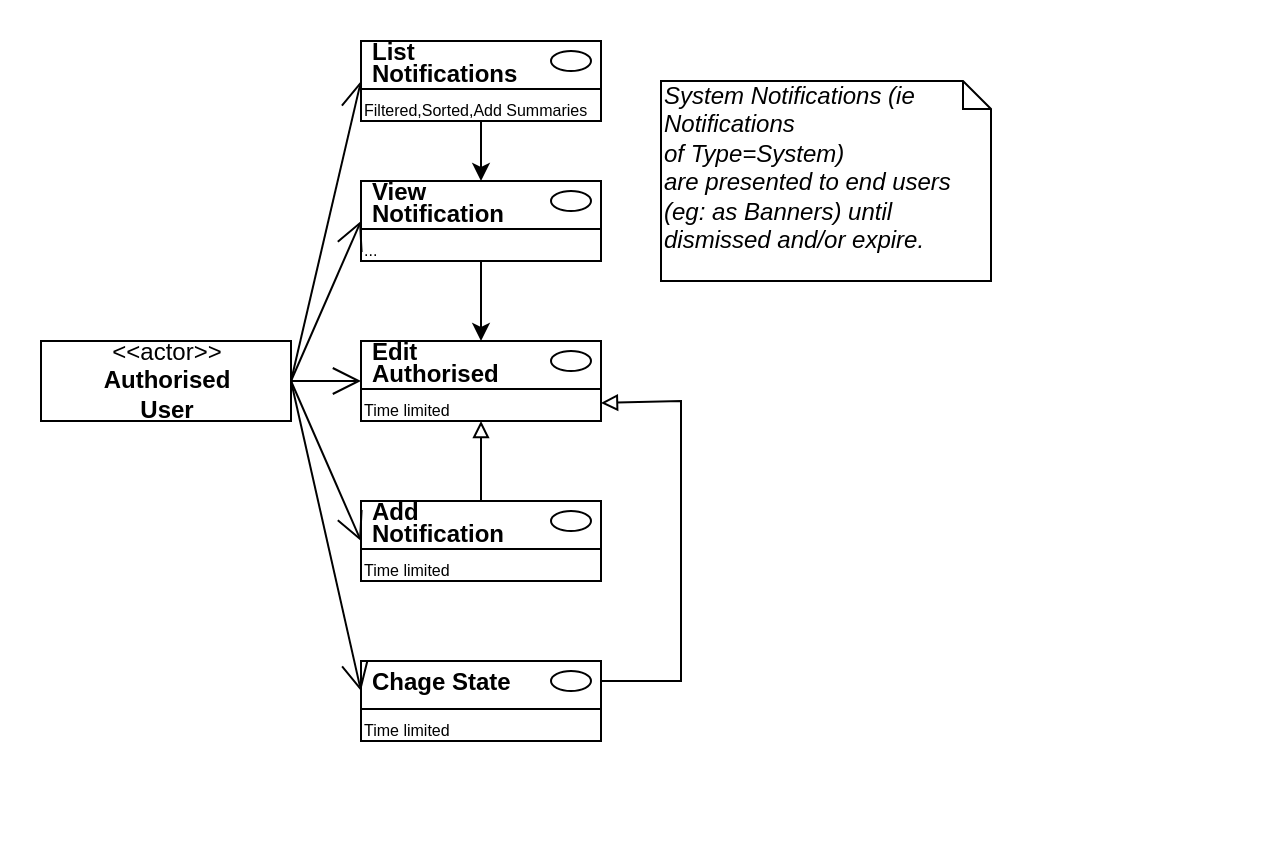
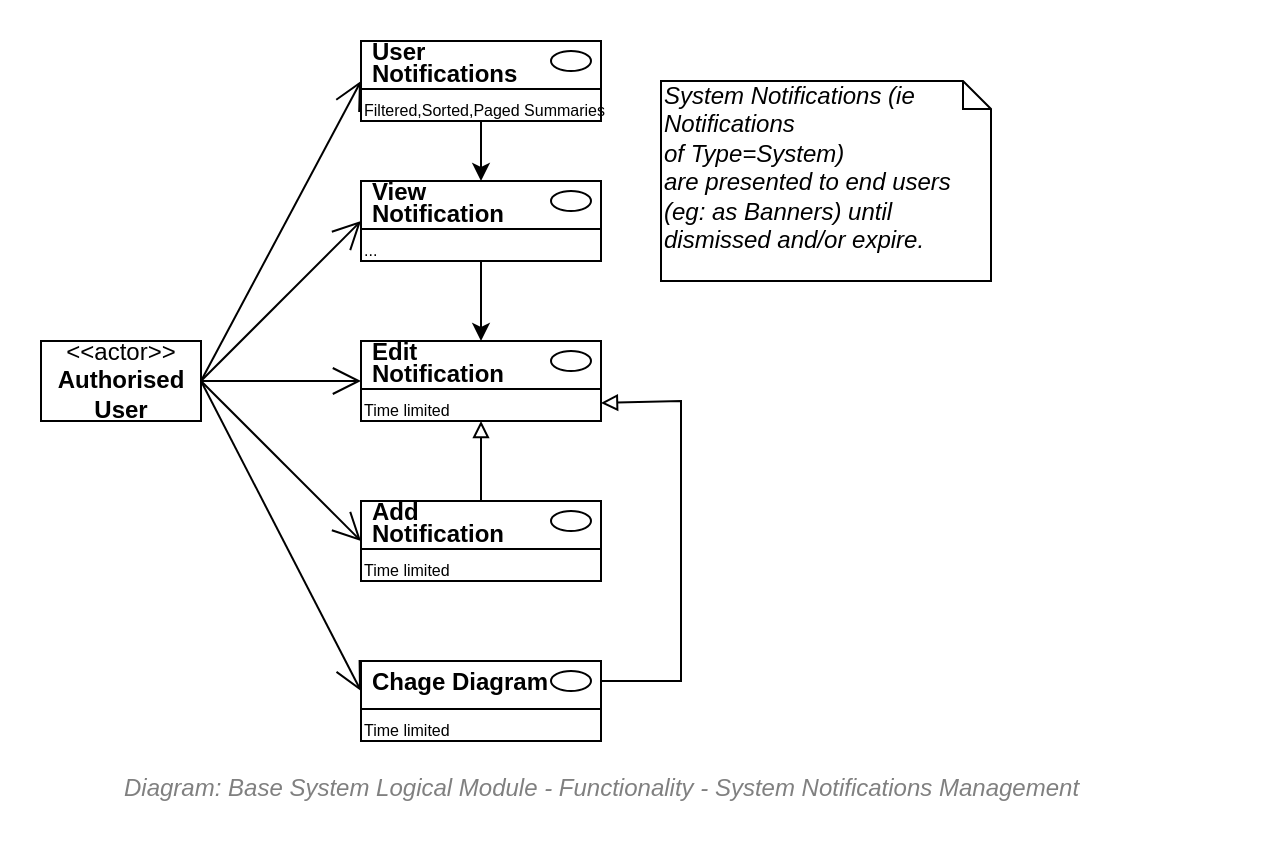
  <mxCell id="0" />
  <mxCell id="1" value="Diagram/Use Case" style="" parent="0" />
  <mxCell id="2" value="" style="endArrow=open;endFill=1;endSize=12;html=1;strokeColor=#000000;fontSize=12;entryX=0;entryY=1;entryDx=0;entryDy=0;exitX=1;exitY=0.5;exitDx=0;exitDy=0;" parent="1" target="23" edge="1" source="4"><mxGeometry width="160" relative="1" as="geometry"><mxPoint x="100" y="110" as="sourcePoint" /><mxPoint x="180" y="110" as="targetPoint" /></mxGeometry></mxCell>
  <mxCell id="3" value="" style="endArrow=open;endFill=1;endSize=12;html=1;strokeColor=#000000;fontSize=12;entryX=0;entryY=1;entryDx=0;entryDy=0;exitX=1;exitY=0.5;exitDx=0;exitDy=0;" parent="1" target="6" edge="1" source="4"><mxGeometry width="160" relative="1" as="geometry"><mxPoint x="100" y="110" as="sourcePoint" /><mxPoint x="190" y="120" as="targetPoint" /></mxGeometry></mxCell>
- <mxCell id="4" value="&amp;lt;&amp;lt;actor&amp;gt;&amp;gt;&lt;br&gt;&lt;b&gt;Authorised&lt;br&gt;User&lt;br&gt;&lt;/b&gt;" style="text;html=1;align=center;verticalAlign=middle;dashed=0;fillColor=#ffffff;strokeColor=#000000;" vertex="1" parent="1"><mxGeometry x="20" y="170" width="125" height="40" as="geometry" /></mxCell>
+ <mxCell id="4" value="&amp;lt;&amp;lt;actor&amp;gt;&amp;gt;&lt;br&gt;&lt;b&gt;Authorised&lt;br&gt;User&lt;br&gt;&lt;/b&gt;" style="text;html=1;align=center;verticalAlign=middle;dashed=0;fillColor=#ffffff;strokeColor=#000000;" vertex="1" parent="1"><mxGeometry x="20" y="170" width="80" height="40" as="geometry" /></mxCell>
  <mxCell id="5" value="" style="fontStyle=1;align=left;verticalAlign=top;childLayout=stackLayout;horizontal=1;horizontalStack=0;resizeParent=1;resizeParentMax=0;resizeLast=0;marginBottom=0;" vertex="1" parent="1"><mxGeometry x="180" y="20" width="120" height="40" as="geometry" /></mxCell>
- <mxCell id="6" value="&lt;p style=&quot;line-height: 0.9;&quot;&gt;List &lt;br&gt;Notifications&lt;/p&gt;" style="html=1;align=left;spacingLeft=4;verticalAlign=middle;strokeColor=none;fillColor=none;fontStyle=1;spacingTop=2;" vertex="1" parent="5"><mxGeometry width="120" height="20" as="geometry" /></mxCell>
+ <mxCell id="6" value="&lt;p style=&quot;line-height: 0.9;&quot;&gt;User &lt;br&gt;Notifications&lt;/p&gt;" style="html=1;align=left;spacingLeft=4;verticalAlign=middle;strokeColor=none;fillColor=none;fontStyle=1;spacingTop=2;" vertex="1" parent="5"><mxGeometry width="120" height="20" as="geometry" /></mxCell>
  <mxCell id="7" value="" style="shape=ellipse;" vertex="1" parent="6"><mxGeometry x="1" width="20" height="10" relative="1" as="geometry"><mxPoint x="-25" y="5" as="offset" /></mxGeometry></mxCell>
  <mxCell id="8" value="" style="line;strokeWidth=1;fillColor=none;align=left;verticalAlign=middle;spacingTop=-1;spacingLeft=3;spacingRight=3;rotatable=0;labelPosition=right;points=[];portConstraint=eastwest;" vertex="1" parent="5"><mxGeometry y="20" width="120" height="8" as="geometry" /></mxCell>
- <mxCell id="9" value="Filtered,Sorted,Add Summaries" style="html=1;align=left;spacingLeft=4;verticalAlign=top;strokeColor=none;fillColor=none;fontSize=8;spacing=-2;" vertex="1" parent="5"><mxGeometry y="28" width="120" height="12" as="geometry" /></mxCell>
+ <mxCell id="9" value="Filtered,Sorted,Paged Summaries" style="html=1;align=left;spacingLeft=4;verticalAlign=top;strokeColor=none;fillColor=none;fontSize=8;spacing=-2;" vertex="1" parent="5"><mxGeometry y="28" width="120" height="12" as="geometry" /></mxCell>
  <mxCell id="10" value="" style="fontStyle=1;align=left;verticalAlign=top;childLayout=stackLayout;horizontal=1;horizontalStack=0;resizeParent=1;resizeParentMax=0;resizeLast=0;marginBottom=0;" vertex="1" parent="1"><mxGeometry x="180" y="90" width="120" height="40" as="geometry" /></mxCell>
  <mxCell id="11" value="&lt;p style=&quot;line-height: 0.9;&quot;&gt;View &lt;br&gt;Notification&lt;/p&gt;" style="html=1;align=left;spacingLeft=4;verticalAlign=middle;strokeColor=none;fillColor=none;fontStyle=1;spacingTop=2;" vertex="1" parent="10"><mxGeometry width="120" height="20" as="geometry" /></mxCell>
  <mxCell id="12" value="" style="shape=ellipse;" vertex="1" parent="11"><mxGeometry x="1" width="20" height="10" relative="1" as="geometry"><mxPoint x="-25" y="5" as="offset" /></mxGeometry></mxCell>
  <mxCell id="13" value="" style="line;strokeWidth=1;fillColor=none;align=left;verticalAlign=middle;spacingTop=-1;spacingLeft=3;spacingRight=3;rotatable=0;labelPosition=right;points=[];portConstraint=eastwest;" vertex="1" parent="10"><mxGeometry y="20" width="120" height="8" as="geometry" /></mxCell>
  <mxCell id="14" value="..." style="html=1;align=left;spacingLeft=4;verticalAlign=top;strokeColor=none;fillColor=none;fontSize=8;spacing=-2;" vertex="1" parent="10"><mxGeometry y="28" width="120" height="12" as="geometry" /></mxCell>
  <mxCell id="15" value="" style="fontStyle=1;align=left;verticalAlign=top;childLayout=stackLayout;horizontal=1;horizontalStack=0;resizeParent=1;resizeParentMax=0;resizeLast=0;marginBottom=0;" vertex="1" parent="1"><mxGeometry x="180" y="250" width="120" height="40" as="geometry" /></mxCell>
  <mxCell id="16" value="&lt;p style=&quot;line-height: 0.9;&quot;&gt;Add &lt;br&gt;Notification&lt;/p&gt;" style="html=1;align=left;spacingLeft=4;verticalAlign=middle;strokeColor=none;fillColor=none;fontStyle=1;spacingTop=2;" vertex="1" parent="15"><mxGeometry width="120" height="20" as="geometry" /></mxCell>
  <mxCell id="17" value="" style="shape=ellipse;" vertex="1" parent="16"><mxGeometry x="1" width="20" height="10" relative="1" as="geometry"><mxPoint x="-25" y="5" as="offset" /></mxGeometry></mxCell>
  <mxCell id="18" value="" style="line;strokeWidth=1;fillColor=none;align=left;verticalAlign=middle;spacingTop=-1;spacingLeft=3;spacingRight=3;rotatable=0;labelPosition=right;points=[];portConstraint=eastwest;" vertex="1" parent="15"><mxGeometry y="20" width="120" height="8" as="geometry" /></mxCell>
  <mxCell id="19" value="Time limited" style="html=1;align=left;spacingLeft=4;verticalAlign=top;strokeColor=none;fillColor=none;fontSize=8;spacing=-2;" vertex="1" parent="15"><mxGeometry y="28" width="120" height="12" as="geometry" /></mxCell>
  <mxCell id="20" value="" style="endArrow=open;endFill=1;endSize=12;html=1;strokeColor=#000000;fontSize=12;entryX=0;entryY=1;entryDx=0;entryDy=0;exitX=1;exitY=0.5;exitDx=0;exitDy=0;" edge="1" parent="1" source="4" target="11"><mxGeometry width="160" relative="1" as="geometry"><mxPoint x="100" y="110" as="sourcePoint" /><mxPoint x="190" y="80" as="targetPoint" /></mxGeometry></mxCell>
  <mxCell id="21" style="edgeStyle=orthogonalEdgeStyle;rounded=0;orthogonalLoop=1;jettySize=auto;html=1;entryX=0.5;entryY=0;entryDx=0;entryDy=0;" edge="1" parent="1" source="9" target="11"><mxGeometry relative="1" as="geometry" /></mxCell>
  <mxCell id="22" value="" style="fontStyle=1;align=left;verticalAlign=top;childLayout=stackLayout;horizontal=1;horizontalStack=0;resizeParent=1;resizeParentMax=0;resizeLast=0;marginBottom=0;" vertex="1" parent="1"><mxGeometry x="180" y="170" width="120" height="40" as="geometry" /></mxCell>
- <mxCell id="23" value="&lt;p style=&quot;line-height: 0.9;&quot;&gt;Edit&lt;br&gt;Authorised&lt;/p&gt;" style="html=1;align=left;spacingLeft=4;verticalAlign=middle;strokeColor=none;fillColor=none;fontStyle=1;spacingTop=2;" vertex="1" parent="22"><mxGeometry width="120" height="20" as="geometry" /></mxCell>
+ <mxCell id="23" value="&lt;p style=&quot;line-height: 0.9;&quot;&gt;Edit&lt;br&gt;Notification&lt;/p&gt;" style="html=1;align=left;spacingLeft=4;verticalAlign=middle;strokeColor=none;fillColor=none;fontStyle=1;spacingTop=2;" vertex="1" parent="22"><mxGeometry width="120" height="20" as="geometry" /></mxCell>
  <mxCell id="24" value="" style="shape=ellipse;" vertex="1" parent="23"><mxGeometry x="1" width="20" height="10" relative="1" as="geometry"><mxPoint x="-25" y="5" as="offset" /></mxGeometry></mxCell>
  <mxCell id="25" value="" style="line;strokeWidth=1;fillColor=none;align=left;verticalAlign=middle;spacingTop=-1;spacingLeft=3;spacingRight=3;rotatable=0;labelPosition=right;points=[];portConstraint=eastwest;" vertex="1" parent="22"><mxGeometry y="20" width="120" height="8" as="geometry" /></mxCell>
  <mxCell id="26" value="Time limited" style="html=1;align=left;spacingLeft=4;verticalAlign=top;strokeColor=none;fillColor=none;fontSize=8;spacing=-2;" vertex="1" parent="22"><mxGeometry y="28" width="120" height="12" as="geometry" /></mxCell>
  <mxCell id="27" value="" style="fontStyle=1;align=left;verticalAlign=top;childLayout=stackLayout;horizontal=1;horizontalStack=0;resizeParent=1;resizeParentMax=0;resizeLast=0;marginBottom=0;" vertex="1" parent="1"><mxGeometry x="180" y="330" width="120" height="40" as="geometry" /></mxCell>
- <mxCell id="28" value="&lt;p style=&quot;line-height: 0.9;&quot;&gt;Chage State&lt;/p&gt;" style="html=1;align=left;spacingLeft=4;verticalAlign=middle;strokeColor=none;fillColor=none;fontStyle=1;spacingTop=2;" vertex="1" parent="27"><mxGeometry width="120" height="20" as="geometry" /></mxCell>
+ <mxCell id="28" value="&lt;p style=&quot;line-height: 0.9;&quot;&gt;Chage Diagram&lt;/p&gt;" style="html=1;align=left;spacingLeft=4;verticalAlign=middle;strokeColor=none;fillColor=none;fontStyle=1;spacingTop=2;" vertex="1" parent="27"><mxGeometry width="120" height="20" as="geometry" /></mxCell>
  <mxCell id="29" value="" style="shape=ellipse;" vertex="1" parent="28"><mxGeometry x="1" width="20" height="10" relative="1" as="geometry"><mxPoint x="-25" y="5" as="offset" /></mxGeometry></mxCell>
  <mxCell id="30" value="" style="line;strokeWidth=1;fillColor=none;align=left;verticalAlign=middle;spacingTop=-1;spacingLeft=3;spacingRight=3;rotatable=0;labelPosition=right;points=[];portConstraint=eastwest;" vertex="1" parent="27"><mxGeometry y="20" width="120" height="8" as="geometry" /></mxCell>
  <mxCell id="31" value="Time limited" style="html=1;align=left;spacingLeft=4;verticalAlign=top;strokeColor=none;fillColor=none;fontSize=8;spacing=-2;" vertex="1" parent="27"><mxGeometry y="28" width="120" height="12" as="geometry" /></mxCell>
  <mxCell id="32" style="edgeStyle=orthogonalEdgeStyle;rounded=0;orthogonalLoop=1;jettySize=auto;html=1;entryX=1;entryY=0.25;entryDx=0;entryDy=0;endArrow=block;endFill=0;" edge="1" parent="1" target="26"><mxGeometry relative="1" as="geometry"><mxPoint x="300" y="340" as="sourcePoint" /><Array as="points"><mxPoint x="340" y="340" /><mxPoint x="340" y="200" /></Array></mxGeometry></mxCell>
  <mxCell id="33" style="edgeStyle=orthogonalEdgeStyle;rounded=0;orthogonalLoop=1;jettySize=auto;html=1;entryX=0.5;entryY=1;entryDx=0;entryDy=0;endArrow=block;endFill=0;" edge="1" parent="1" source="16" target="26"><mxGeometry relative="1" as="geometry" /></mxCell>
  <mxCell id="34" value="" style="endArrow=open;endFill=1;endSize=12;html=1;strokeColor=#000000;fontSize=12;entryX=0;entryY=1;entryDx=0;entryDy=0;exitX=1;exitY=0.5;exitDx=0;exitDy=0;" edge="1" parent="1" source="4" target="16"><mxGeometry width="160" relative="1" as="geometry"><mxPoint x="110" y="200" as="sourcePoint" /><mxPoint x="190" y="200" as="targetPoint" /></mxGeometry></mxCell>
  <mxCell id="35" value="" style="endArrow=open;endFill=1;endSize=12;html=1;strokeColor=#000000;fontSize=12;entryX=0;entryY=0.75;entryDx=0;entryDy=0;exitX=1;exitY=0.5;exitDx=0;exitDy=0;" edge="1" parent="1" source="4" target="28"><mxGeometry width="160" relative="1" as="geometry"><mxPoint x="110" y="200" as="sourcePoint" /><mxPoint x="190" y="50" as="targetPoint" /></mxGeometry></mxCell>
  <mxCell id="36" style="edgeStyle=none;rounded=0;orthogonalLoop=1;jettySize=auto;html=1;entryX=0.5;entryY=0;entryDx=0;entryDy=0;endArrow=classic;endFill=1;" edge="1" parent="1" source="14" target="23"><mxGeometry relative="1" as="geometry" /></mxCell>
  <mxCell id="37" value="Title/Diagram" parent="0" />
+ <mxCell id="38" value="&lt;font style=&quot;font-size: 12px&quot;&gt;Diagram: Base System Logical Module -&amp;nbsp;Functionality -&amp;nbsp;System Notifications Management&lt;/font&gt;" style="text;strokeColor=none;fillColor=none;html=1;fontSize=24;fontStyle=2;verticalAlign=middle;align=left;shadow=0;glass=0;comic=0;opacity=30;fontColor=#808080;" parent="37" vertex="1"><mxGeometry x="60" y="380" width="520" height="20" as="geometry" /></mxCell>
  <mxCell id="39" value="System Notifications (ie Notifications&lt;br&gt;of Type=System)&lt;br&gt;are presented to end users (eg: as Banners) until dismissed and/or expire." style="shape=note;whiteSpace=wrap;html=1;size=14;verticalAlign=top;align=left;spacingTop=-6;strokeWidth=1;fontSize=12;fontStyle=2;spacingRight=16;" parent="37" vertex="1"><mxGeometry x="330" y="40" width="165" height="100" as="geometry" /></mxCell>
  <mxCell id="40" value="About" style="" parent="0" />
  <mxCell id="41" value="" style="shape=image;html=1;verticalAlign=top;verticalLabelPosition=bottom;labelBackgroundColor=#ffffff;imageAspect=0;aspect=fixed;image=https://cdn1.iconfinder.com/data/icons/hawcons/32/699014-icon-28-information-128.png;shadow=0;dashed=0;fontFamily=Helvetica;fontSize=12;fontColor=#000000;align=center;strokeColor=#000000;fillColor=#505050;dashPattern=1 1;" parent="40" vertex="1"><mxGeometry x="600" y="270" width="20" height="20" as="geometry" /></mxCell>
